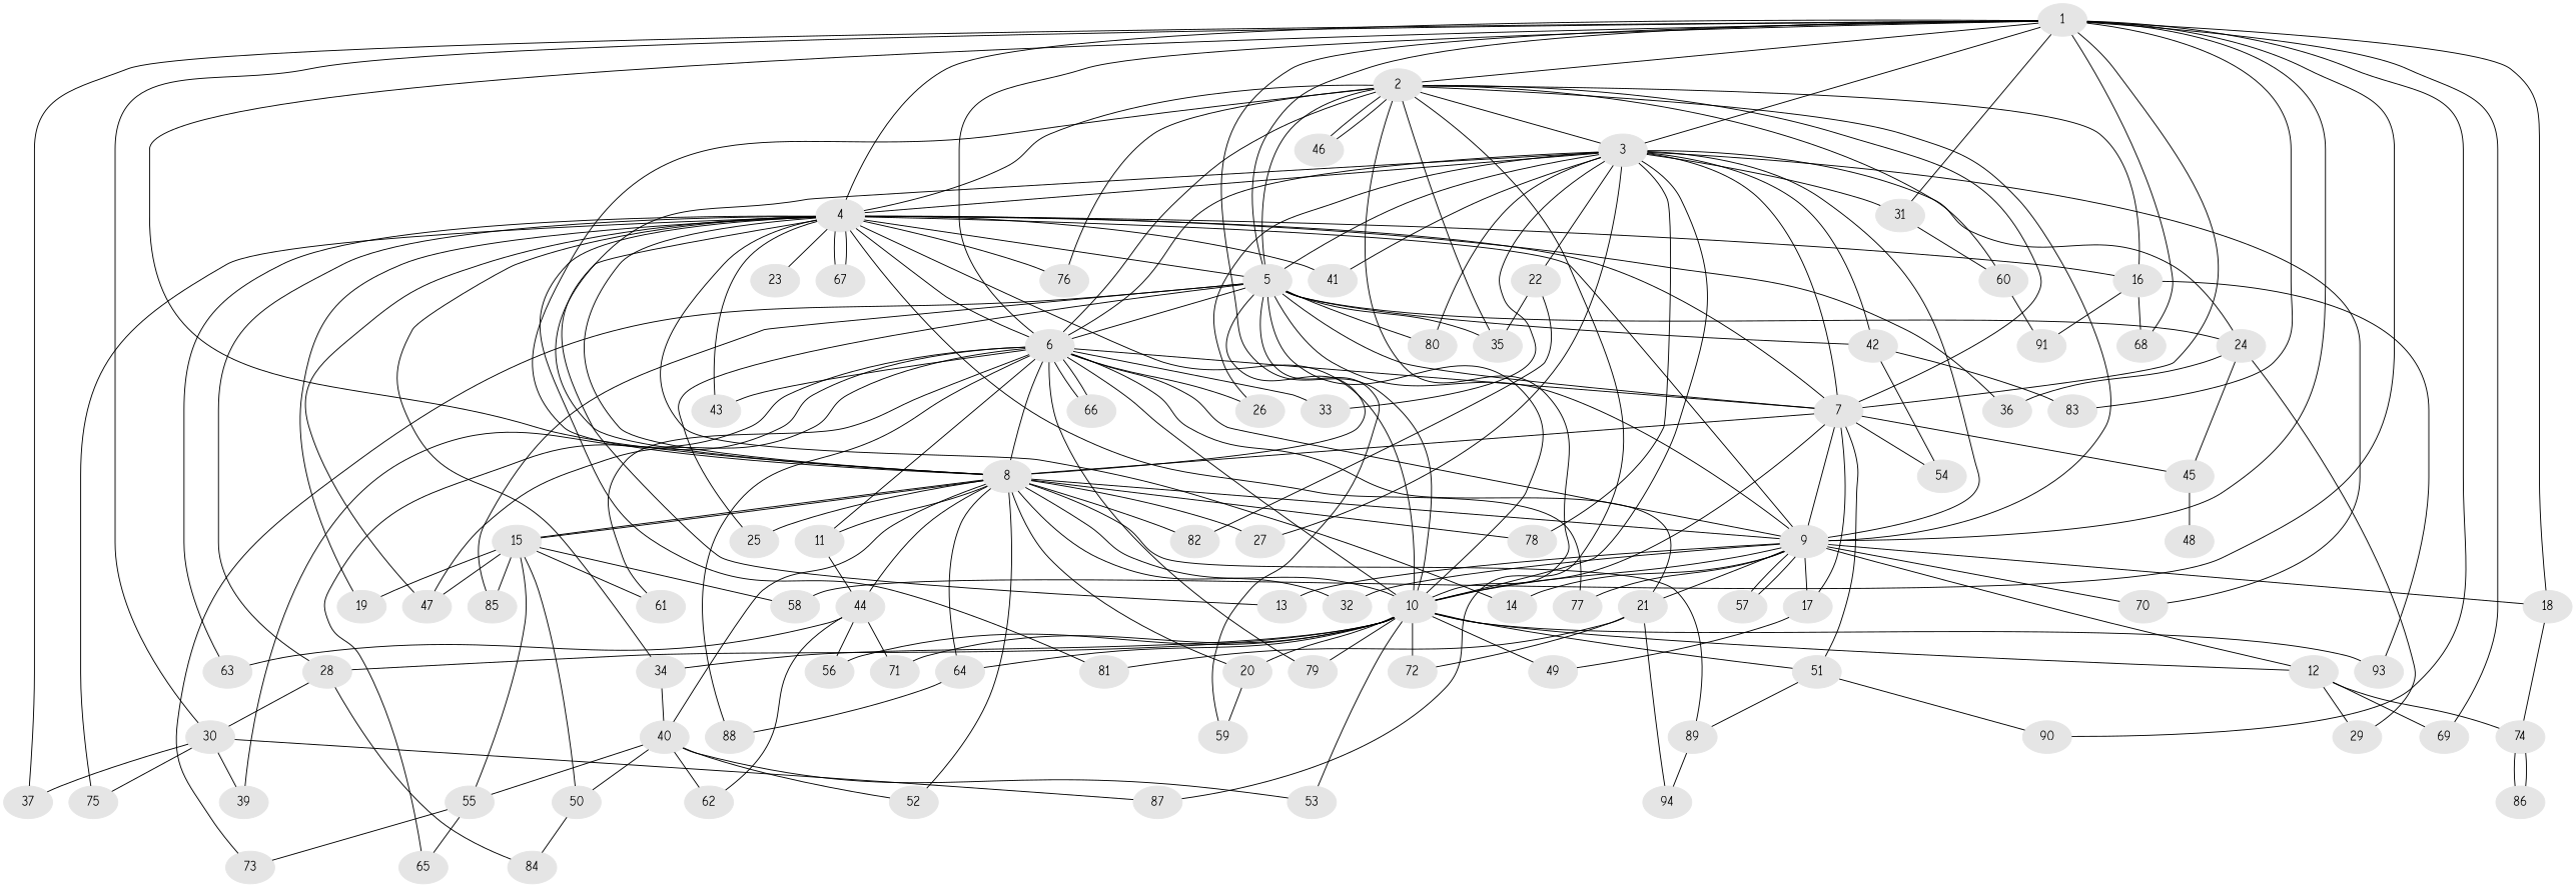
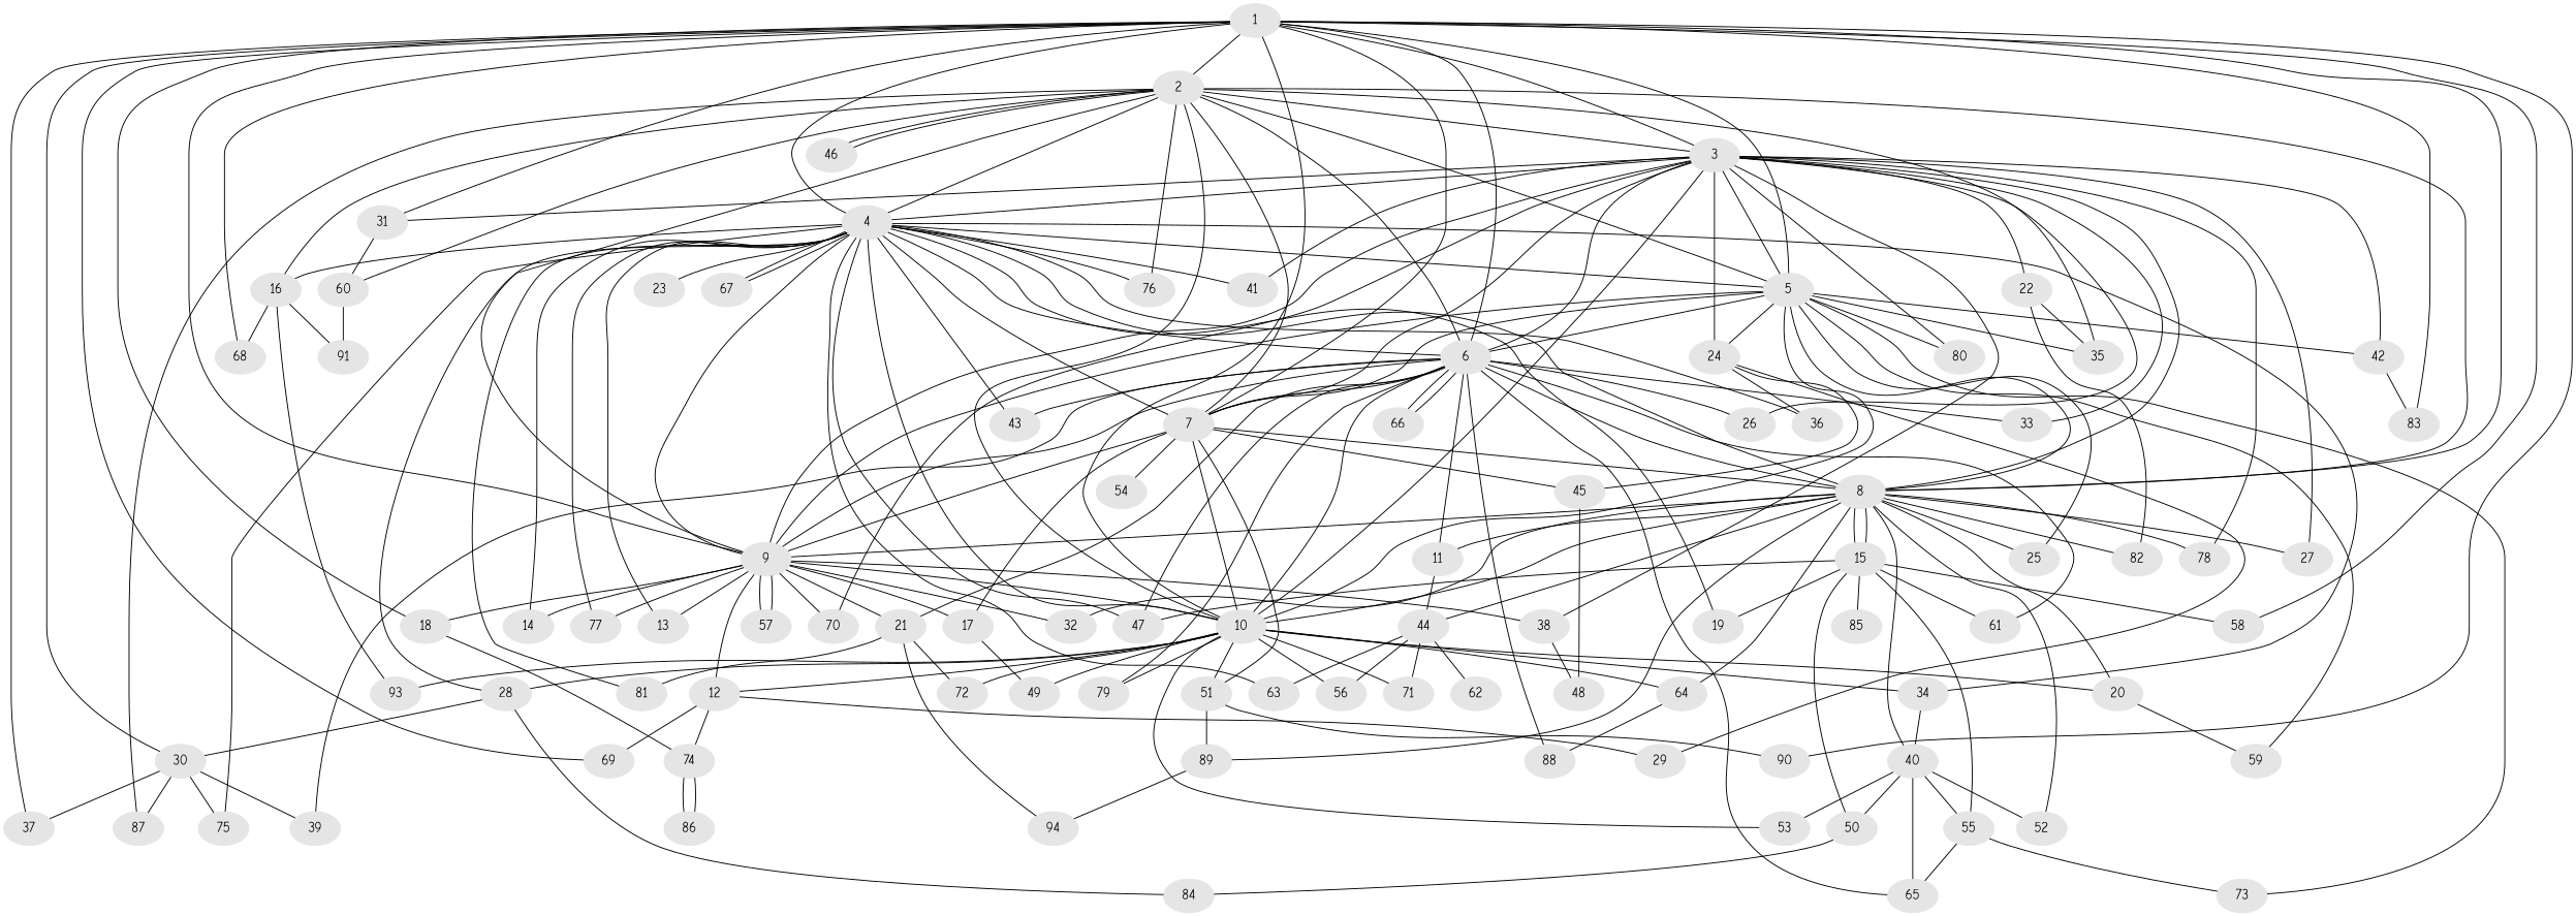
  graph {
    fontname="Comic Neue"
    node [color=gray90 fontname="Comic Neue" style=filled]
    edge [fontname="Comic Neue"]
    1
    2
    3
    4
    5
    6
    7
    8
    9
    10
    18
    30
    31
    37
    58
    68
    69
    83
    90
    16
    35
    46
    60
    76
    87
    22
    24
    26
    27
    33
+   38
    41
    42
    70
    78
    80
    13
    14
    19
    23
    28
    34
    36
    43
    47
    63
    67
    75
    77
    81
    25
    59
    73
    85
    11
    21
    39
    61
    65
    66
    79
    88
    17
    45
    51
    54
    15
    20
    32
    40
    44
    52
    64
    82
    89
    12
    57
    49
    53
    56
    71
    72
    93
    74
    91
    29
    48
    84
    n89 [label=94]
    50
    55
    62
    86
    1 -- 2
    1 -- 3
    1 -- 4
    1 -- 5
    1 -- 6
    1 -- 7
    1 -- 8
    1 -- 9
    1 -- 10
    1 -- 18
    1 -- 30
    1 -- 31
    1 -- 37
    1 -- 58
    1 -- 68
    1 -- 69
    1 -- 83
    1 -- 90
    2 -- 3
    2 -- 4
    2 -- 5
    2 -- 6
    2 -- 7
    2 -- 8
    2 -- 9
    2 -- 10
    2 -- 16
    2 -- 35
    2 -- 46
    2 -- 46
    2 -- 60
    2 -- 76
    2 -- 87
    3 -- 4
    3 -- 5
    3 -- 6
    3 -- 7
    3 -- 8
    3 -- 9
    3 -- 10
    3 -- 31
    3 -- 22
    3 -- 24
    3 -- 26
    3 -- 27
    3 -- 33
+   3 -- 38
    3 -- 41
    3 -- 42
    3 -- 70
    3 -- 78
    3 -- 80
    4 -- 5
    4 -- 6
    4 -- 7
    4 -- 8
    4 -- 9
    4 -- 10
    4 -- 16
    4 -- 76
    4 -- 41
    4 -- 13
    4 -- 14
    4 -- 19
    4 -- 23
    4 -- 28
    4 -- 34
    4 -- 36
    4 -- 43
    4 -- 47
    4 -- 63
    4 -- 67
    4 -- 67
    4 -- 75
    4 -- 77
    4 -- 81
    5 -- 6
    5 -- 7
    5 -- 8
    5 -- 9
    5 -- 10
    5 -- 35
    5 -- 24
    5 -- 42
    5 -- 80
    5 -- 25
    5 -- 59
    5 -- 73
-   5 -- 85
    6 -- 7
    6 -- 8
    6 -- 9
    6 -- 10
    6 -- 26
    6 -- 33
    6 -- 43
    6 -- 47
    6 -- 11
    6 -- 21
    6 -- 39
    6 -- 61
    6 -- 65
    6 -- 66
    6 -- 66
    6 -- 79
    6 -- 88
    7 -- 8
    7 -- 9
    7 -- 10
    7 -- 17
    7 -- 45
    7 -- 51
    7 -- 54
    8 -- 9
    8 -- 10
    8 -- 27
    8 -- 78
    8 -- 25
    8 -- 11
    8 -- 15
    8 -- 15
    8 -- 20
    8 -- 32
    8 -- 40
    8 -- 44
    8 -- 52
    8 -- 64
    8 -- 82
    8 -- 89
    9 -- 10
    9 -- 18
+   9 -- 38
    9 -- 70
    9 -- 13
    9 -- 14
    9 -- 77
    9 -- 21
    9 -- 17
    9 -- 32
    9 -- 12
    9 -- 57
    9 -- 57
    10 -- 28
    10 -- 34
    10 -- 79
    10 -- 51
    10 -- 20
    10 -- 64
    10 -- 12
    10 -- 49
    10 -- 53
    10 -- 56
    10 -- 71
    10 -- 72
    10 -- 93
    18 -- 74
    30 -- 37
    30 -- 87
    30 -- 75
    30 -- 39
    31 -- 60
    16 -- 68
    16 -- 93
    16 -- 91
    60 -- 91
    22 -- 35
    22 -- 82
    24 -- 36
    24 -- 45
    24 -- 29
+   38 -- 48
    42 -- 83
-   42 -- 54
    28 -- 30
    28 -- 84
    34 -- 40
    11 -- 44
    21 -- 81
    21 -- 72
    21 -- n89
    17 -- 49
    45 -- 48
    51 -- 90
    51 -- 89
    15 -- 58
    15 -- 19
    15 -- 47
    15 -- 85
    15 -- 61
    15 -- 50
    15 -- 55
    20 -- 59
    40 -- 52
    40 -- 53
    40 -- 50
    40 -- 55
-   40 -- 62
+   40 -- 65
    44 -- 63
    44 -- 56
    44 -- 71
    44 -- 62
    64 -- 88
    89 -- n89
    12 -- 69
    12 -- 74
    12 -- 29
    74 -- 86
    74 -- 86
    50 -- 84
    55 -- 73
    55 -- 65
  }
